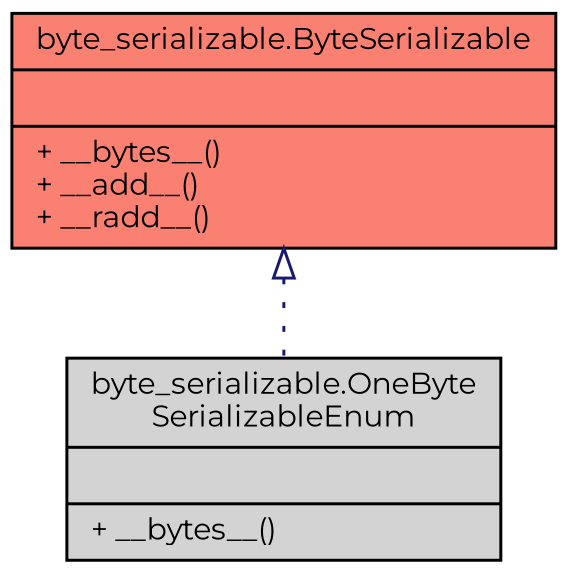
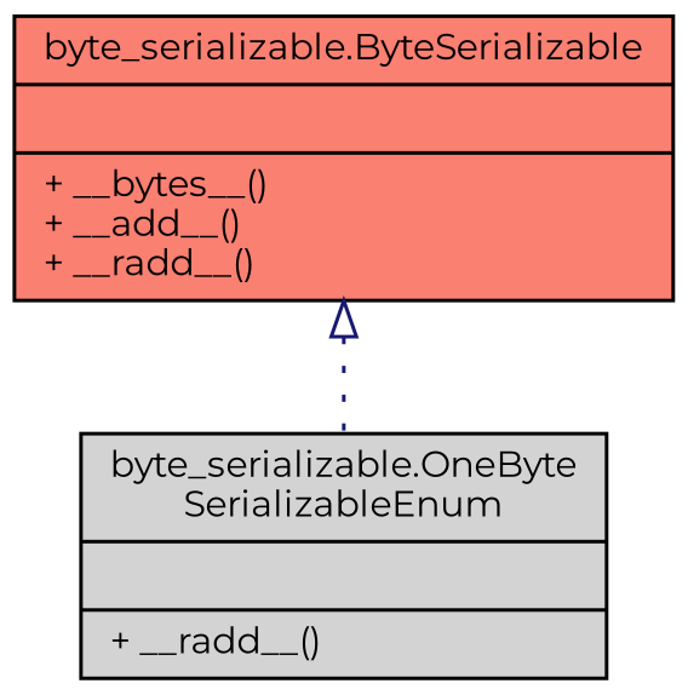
  digraph {
    fontname=Montserrat
    node [color=black fontname=Montserrat fontsize=10 shape=record style=filled]
    n1 [fillcolor=salmon fontcolor=black height=0.2 label="{byte_serializable.ByteSerializable\n||+ __bytes__()\l+ __add__()\l+ __radd__()\l}" width=0.4]
-   n2 [fillcolor=lightgrey height=0.2 label="{byte_serializable.OneByte\lSerializableEnum\n||+ __bytes__()\l}" width=0.4]
+   n2 [fillcolor=lightgrey height=0.2 label="{byte_serializable.OneByte\lSerializableEnum\n||+ __radd__()\l}" width=0.4]
    n1 -> n2 [arrowtail=onormal color=midnightblue dir=back fontname=Montserrat fontsize=10 labelfontname=Helvetica labelfontsize=10 style=dotted]
  }
